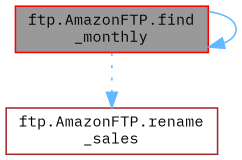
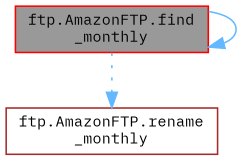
  digraph {
    rankdir=TB
    fontname="IBM Plex Mono"
    node [fontname="IBM Plex Mono" fontsize=10 shape=box style=filled]
    edge [color=steelblue1 fontname="IBM Plex Mono" fontsize=10 labelfontname=Helvetica labelfontsize=10]
    n1 [color=red fillcolor=grey60 fontcolor=black height=0.2 label="ftp.AmazonFTP.find\l_monthly" width=0.4]
-   n2 [color=brown fillcolor=white height=0.2 label="ftp.AmazonFTP.rename\l_sales" width=0.4]
+   n2 [color=brown fillcolor=white height=0.2 label="ftp.AmazonFTP.rename\l_monthly" width=0.4]
    n1 -> n1 [style=solid]
    n1 -> n2 [style=dotted]
  }
